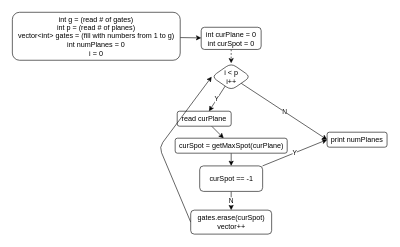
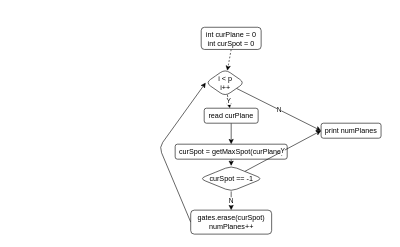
  <mxCell id="0" />
  <mxCell id="1" parent="0" />
  <mxCell id="2" value="" style="edgeStyle=none;html=1;exitX=0.5;exitY=1;exitDx=0;exitDy=0;dashed=1;" parent="1" source="13" target="7" edge="1"><mxGeometry relative="1" as="geometry"><mxPoint x="65" y="245" as="sourcePoint" /></mxGeometry></mxCell>
- <mxCell id="3" value="" style="edgeStyle=none;html=1;" parent="1" source="4" target="13" edge="1"><mxGeometry relative="1" as="geometry" /></mxCell>
- <mxCell id="4" value="int g = (read # of gates)&lt;br&gt;int p = (read # of planes)&lt;br&gt;vector&amp;lt;int&amp;gt; gates = (fill with numbers from 1 to g)&lt;br&gt;int numPlanes = 0&lt;br&gt;i = 0" style="rounded=1;whiteSpace=wrap;html=1;" parent="1" vertex="1"><mxGeometry x="20" y="20" width="280" height="80" as="geometry" /></mxCell>
  <mxCell id="5" value="Y" style="edgeStyle=none;html=1;" parent="1" source="7" target="9" edge="1"><mxGeometry relative="1" as="geometry" /></mxCell>
  <mxCell id="6" value="N" style="edgeStyle=none;html=1;entryX=0;entryY=0.5;entryDx=0;entryDy=0;" parent="1" source="7" target="10" edge="1"><mxGeometry relative="1" as="geometry" /></mxCell>
- <mxCell id="7" value="i &amp;lt; p&lt;br&gt;i++" style="rhombus;whiteSpace=wrap;html=1;rounded=1;" parent="1" vertex="1"><mxGeometry x="352.5" y="105" width="65" height="45" as="geometry" /></mxCell>
+ <mxCell id="7" value="i &amp;lt; p&lt;br&gt;i++" style="rhombus;whiteSpace=wrap;html=1;rounded=1;" parent="1" vertex="1"><mxGeometry x="342.5" y="115" width="65" height="45" as="geometry" /></mxCell>
  <mxCell id="8" value="" style="edgeStyle=none;html=1;" parent="1" source="9" target="12" edge="1"><mxGeometry relative="1" as="geometry" /></mxCell>
- <mxCell id="9" value="read curPlane" style="whiteSpace=wrap;html=1;rounded=1;" parent="1" vertex="1"><mxGeometry x="295" y="185" width="90" height="25" as="geometry" /></mxCell>
- <mxCell id="10" value="print numPlanes" style="whiteSpace=wrap;html=1;rounded=1;" parent="1" vertex="1"><mxGeometry x="545" y="220" width="100" height="25" as="geometry" /></mxCell>
+ <mxCell id="9" value="read curPlane" style="whiteSpace=wrap;html=1;rounded=1;" parent="1" vertex="1"><mxGeometry x="340" y="180" width="90" height="25" as="geometry" /></mxCell>
+ <mxCell id="10" value="print numPlanes" style="whiteSpace=wrap;html=1;rounded=1;" parent="1" vertex="1"><mxGeometry x="535" y="205" width="100" height="25" as="geometry" /></mxCell>
  <mxCell id="11" value="" style="edgeStyle=none;html=1;" parent="1" source="12" target="16" edge="1"><mxGeometry relative="1" as="geometry" /></mxCell>
- <mxCell id="12" value="curSpot&amp;nbsp;= getMaxSpot(curPlane)" style="whiteSpace=wrap;html=1;rounded=1;" parent="1" vertex="1"><mxGeometry x="291.57" y="230" width="186.87" height="25" as="geometry" /></mxCell>
+ <mxCell id="12" value="curSpot&amp;nbsp;= getMaxSpot(curPlane)" style="whiteSpace=wrap;html=1;rounded=1;" parent="1" vertex="1"><mxGeometry x="291.57" y="240" width="186.87" height="25" as="geometry" /></mxCell>
  <mxCell id="13" value="int curPlane = 0&lt;br&gt;int curSpot = 0" style="rounded=1;whiteSpace=wrap;html=1;" parent="1" vertex="1"><mxGeometry x="335" y="45" width="100" height="37" as="geometry" /></mxCell>
  <mxCell id="14" value="Y" style="edgeStyle=none;html=1;entryX=0;entryY=0.5;entryDx=0;entryDy=0;" parent="1" source="16" target="10" edge="1"><mxGeometry relative="1" as="geometry"><mxPoint x="455" y="297.5" as="targetPoint" /></mxGeometry></mxCell>
  <mxCell id="15" value="N" style="edgeStyle=none;html=1;entryX=0.5;entryY=0;entryDx=0;entryDy=0;" parent="1" source="16" target="18" edge="1"><mxGeometry relative="1" as="geometry"><mxPoint x="384.998" y="350.002" as="targetPoint" /></mxGeometry></mxCell>
- <mxCell id="16" value="curSpot&amp;nbsp;== -1" style="whiteSpace=wrap;html=1;rounded=1;" parent="1" vertex="1"><mxGeometry x="332.5" y="276.25" width="105" height="42.5" as="geometry" /></mxCell>
+ <mxCell id="16" value="curSpot&amp;nbsp;== -1" style="rhombus;whiteSpace=wrap;html=1;rounded=1;" parent="1" vertex="1"><mxGeometry x="332.5" y="276.25" width="105" height="42.5" as="geometry" /></mxCell>
  <mxCell id="17" style="edgeStyle=none;html=1;exitX=0;exitY=0.5;exitDx=0;exitDy=0;entryX=0;entryY=0.5;entryDx=0;entryDy=0;" edge="1" parent="1" source="18" target="7"><mxGeometry relative="1" as="geometry"><Array as="points"><mxPoint x="265" y="245" /></Array></mxGeometry></mxCell>
- <mxCell id="18" value="gates.erase(curSpot)&lt;br&gt;vector++" style="whiteSpace=wrap;html=1;rounded=1;" parent="1" vertex="1"><mxGeometry x="317.5" y="350" width="135" height="40" as="geometry" /></mxCell>
+ <mxCell id="18" value="gates.erase(curSpot)&lt;br&gt;numPlanes++" style="whiteSpace=wrap;html=1;rounded=1;" parent="1" vertex="1"><mxGeometry x="317.5" y="350" width="135" height="40" as="geometry" /></mxCell>
